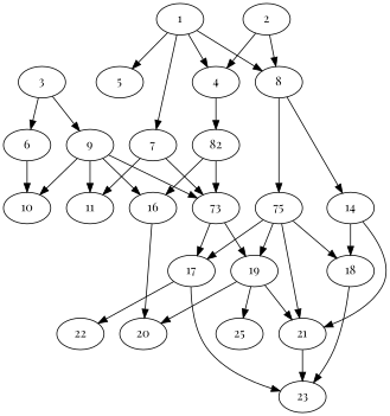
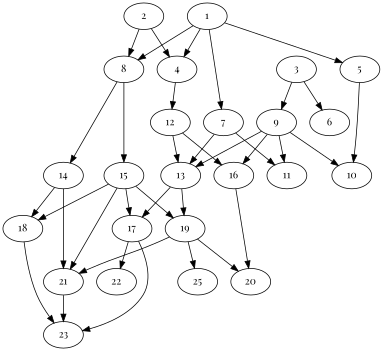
  digraph {
    fontname="Playfair Display"
    node [alpha=0.03 fontname="Playfair Display"]
    edge [fontname="Playfair Display"]
    1 [alpha=0.19]
    4 [alpha=0.02]
    5 [alpha=0.10]
    7 [alpha=0.19]
    8 [alpha=0.16]
-   12 [label=82]
+   12
    10 [alpha=0.01]
    11
-   13 [alpha=0.08 label=73]
+   13 [alpha=0.08]
    14 [alpha=0.12]
-   15 [alpha=0.01 label=75]
+   15 [alpha=0.01]
    16 [alpha=0.08]
    17
    19 [alpha=0.11]
    18 [alpha=0.13]
    21 [alpha=0.16]
    20 [alpha=0.16]
    2 [alpha=0.00]
    3 [alpha=0.07]
    6 [alpha=0.14]
    9 [alpha=0.11]
    22 [alpha=0.11]
    23
    25 [alpha=0.18]
    1 -> 4
    1 -> 5
    1 -> 7
    1 -> 8
    4 -> 12
-   6 -> 10
+   5 -> 10
    7 -> 11
    7 -> 13
    8 -> 14
    8 -> 15
    12 -> 13
    12 -> 16
    13 -> 17
    13 -> 19
    14 -> 18
    14 -> 21
    15 -> 17
    15 -> 19
    15 -> 18
    15 -> 21
    16 -> 20
    17 -> 22
    17 -> 23
    19 -> 21
    19 -> 20
    19 -> 25
    18 -> 23
    21 -> 23
    2 -> 4
    2 -> 8
    3 -> 6
    3 -> 9
    9 -> 10
    9 -> 11
    9 -> 13
    9 -> 16
  }
